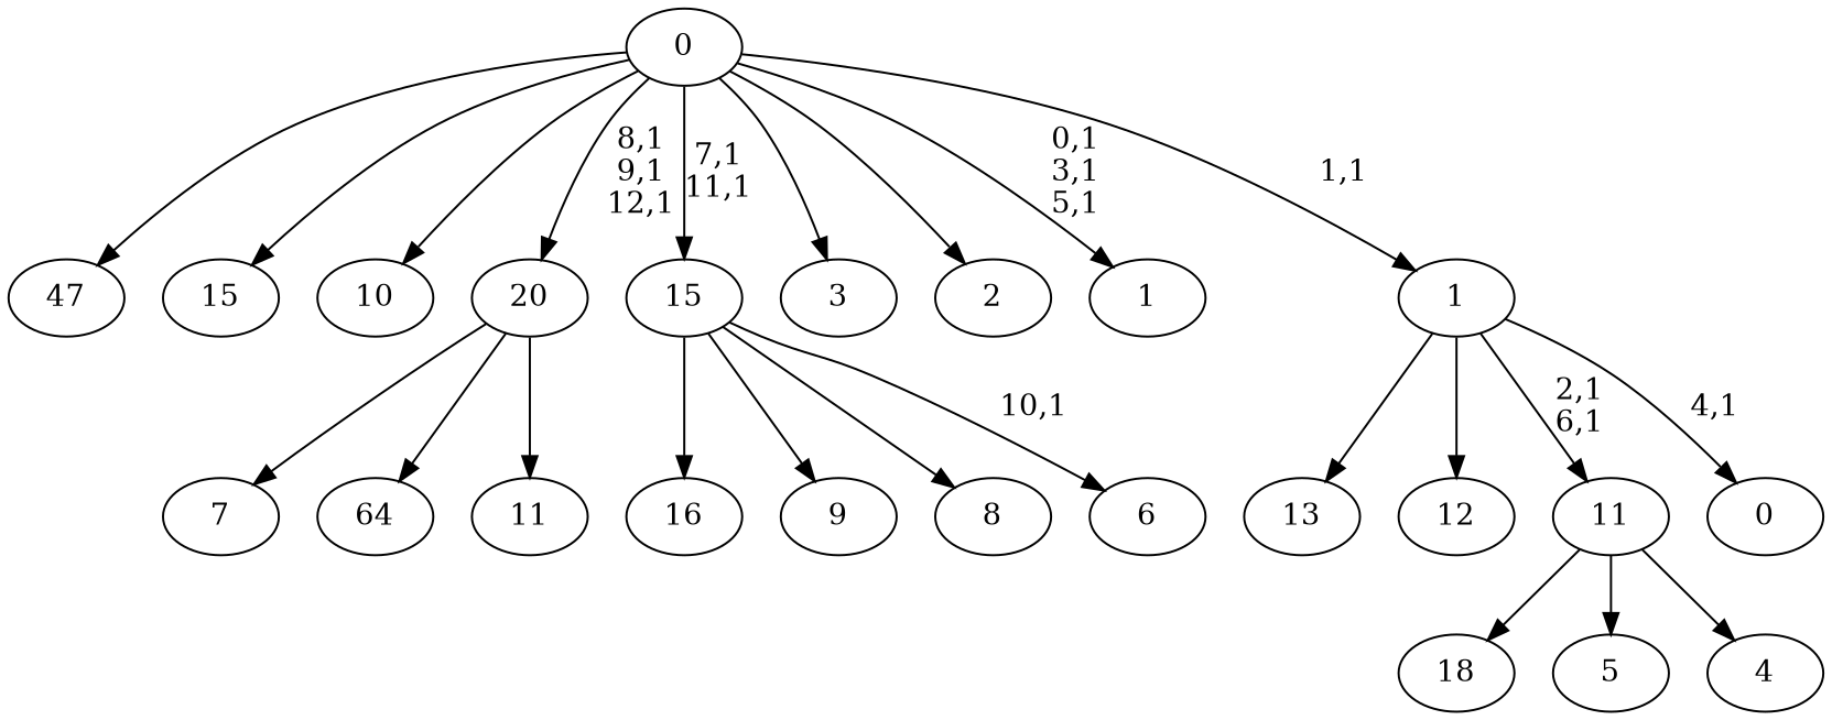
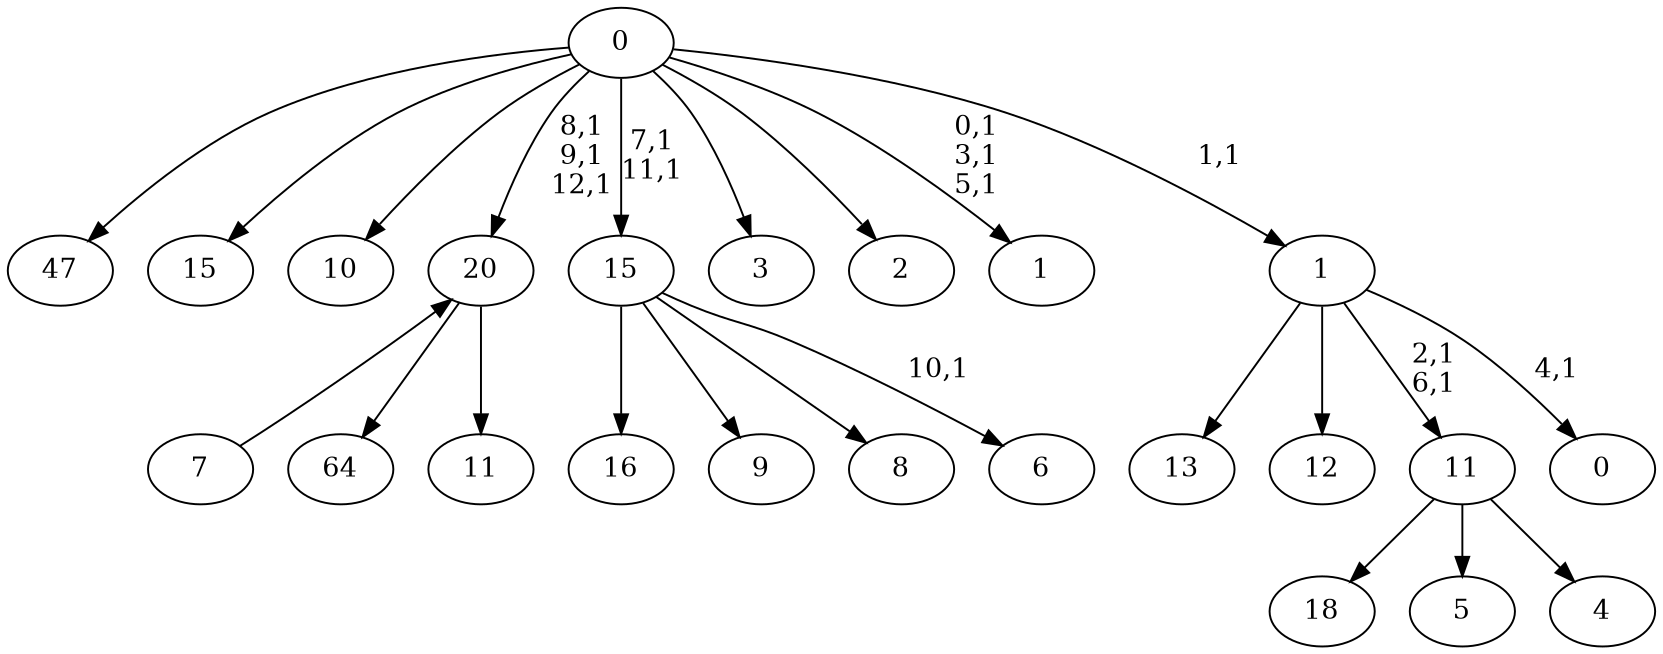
  digraph {
    n1 [label=18]
    n2 [label=47]
    n3 [label=16]
    n4 [label=15]
    n5 [label=64]
    n6 [label=13]
    n7 [label=12]
    n8 [label=11]
    n9 [label=10]
    n10 [label=9]
    n11 [label=8]
    n12 [label=7]
    20
    n14 [label=6]
    15
    n16 [label=5]
    n17 [label=4]
    11
    n19 [label=3]
    n20 [label=2]
    n21 [label=1]
    n22 [label=0]
    1
    0
    20 -> n5
    20 -> n8
-   20 -> n12
+   n12 -> 20
    15 -> n3
    15 -> n10
    15 -> n11
    15 -> n14 [label="10,1"]
    11 -> n1
    11 -> n16
    11 -> n17
    1 -> n6
    1 -> n7
    1 -> 11 [label="2,1\n6,1"]
    1 -> n22 [label="4,1"]
    0 -> n2
    0 -> n4
    0 -> n9
    0 -> 20 [label="8,1\n9,1\n12,1"]
    0 -> 15 [label="7,1\n11,1"]
    0 -> n19
    0 -> n20
    0 -> n21 [label="0,1\n3,1\n5,1"]
    0 -> 1 [label="1,1"]
  }
